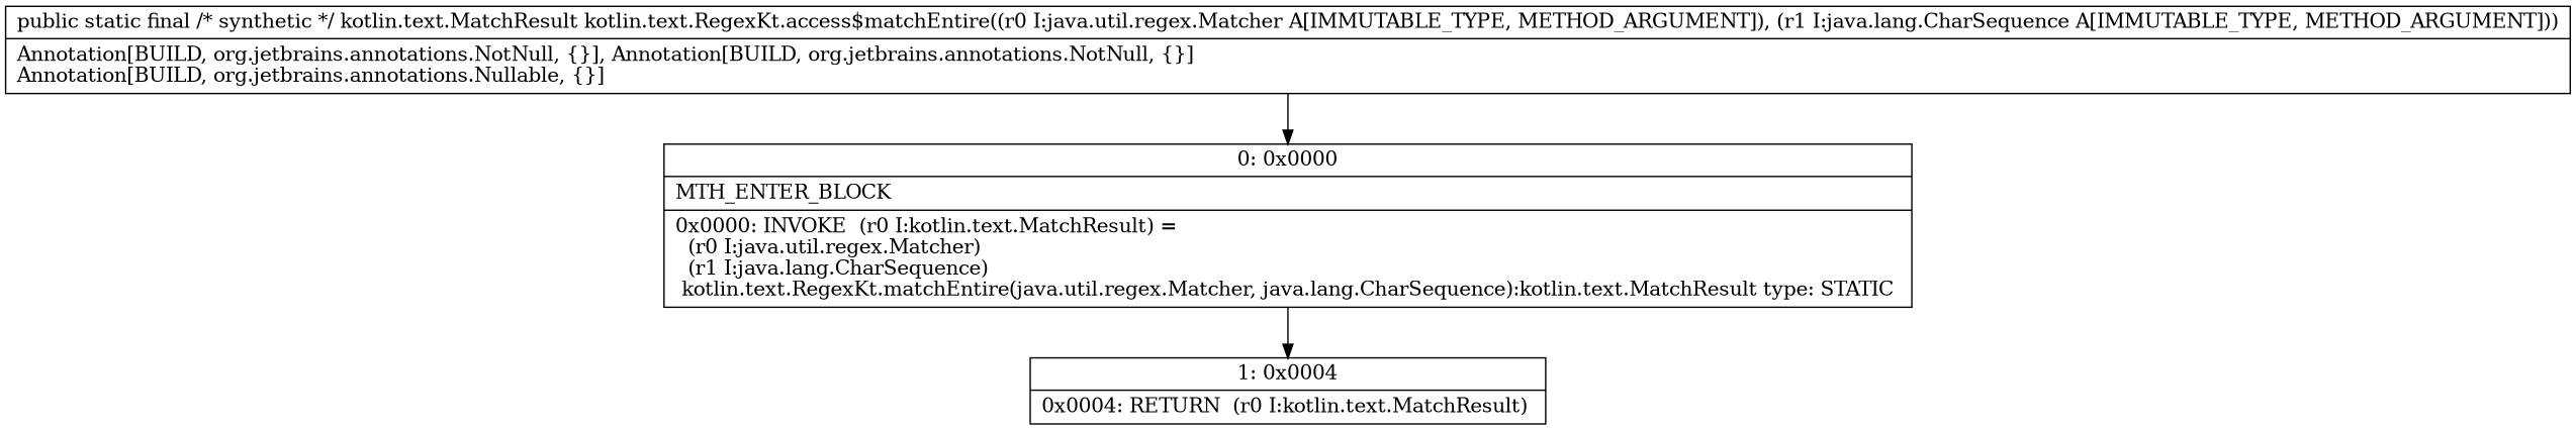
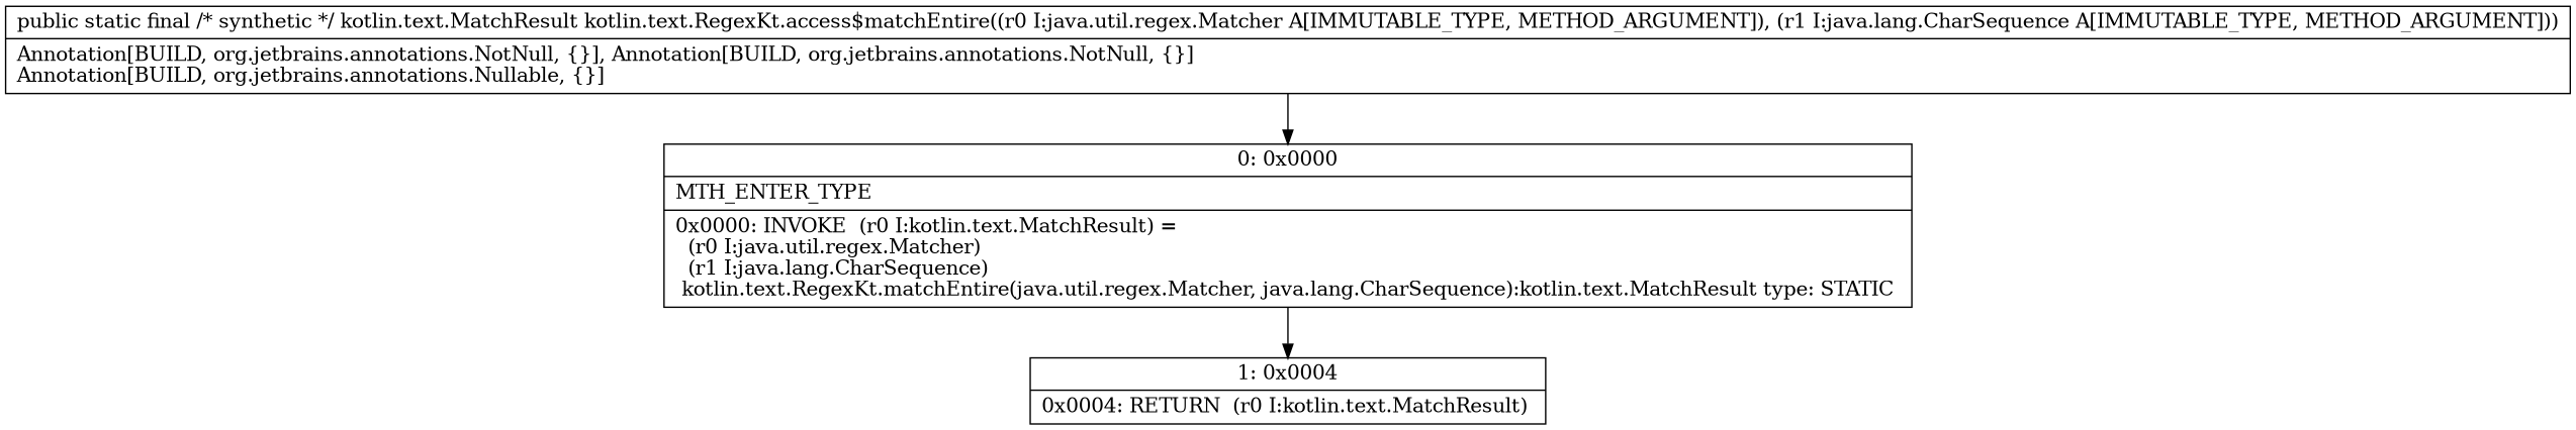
  digraph {
    node [shape=record]
-   n1 [label="{0\:\ 0x0000|MTH_ENTER_BLOCK\l|0x0000: INVOKE  (r0 I:kotlin.text.MatchResult) = \l  (r0 I:java.util.regex.Matcher)\l  (r1 I:java.lang.CharSequence)\l kotlin.text.RegexKt.matchEntire(java.util.regex.Matcher, java.lang.CharSequence):kotlin.text.MatchResult type: STATIC \l}"]
+   n1 [label="{0\:\ 0x0000|MTH_ENTER_TYPE\l|0x0000: INVOKE  (r0 I:kotlin.text.MatchResult) = \l  (r0 I:java.util.regex.Matcher)\l  (r1 I:java.lang.CharSequence)\l kotlin.text.RegexKt.matchEntire(java.util.regex.Matcher, java.lang.CharSequence):kotlin.text.MatchResult type: STATIC \l}"]
    n2 [label="{1\:\ 0x0004|0x0004: RETURN  (r0 I:kotlin.text.MatchResult) \l}"]
    n3 [label="{public static final \/* synthetic *\/ kotlin.text.MatchResult kotlin.text.RegexKt.access$matchEntire((r0 I:java.util.regex.Matcher A[IMMUTABLE_TYPE, METHOD_ARGUMENT]), (r1 I:java.lang.CharSequence A[IMMUTABLE_TYPE, METHOD_ARGUMENT]))  | Annotation[BUILD, org.jetbrains.annotations.NotNull, \{\}], Annotation[BUILD, org.jetbrains.annotations.NotNull, \{\}]\lAnnotation[BUILD, org.jetbrains.annotations.Nullable, \{\}]\l}"]
    n1 -> n2
    n3 -> n1
  }
